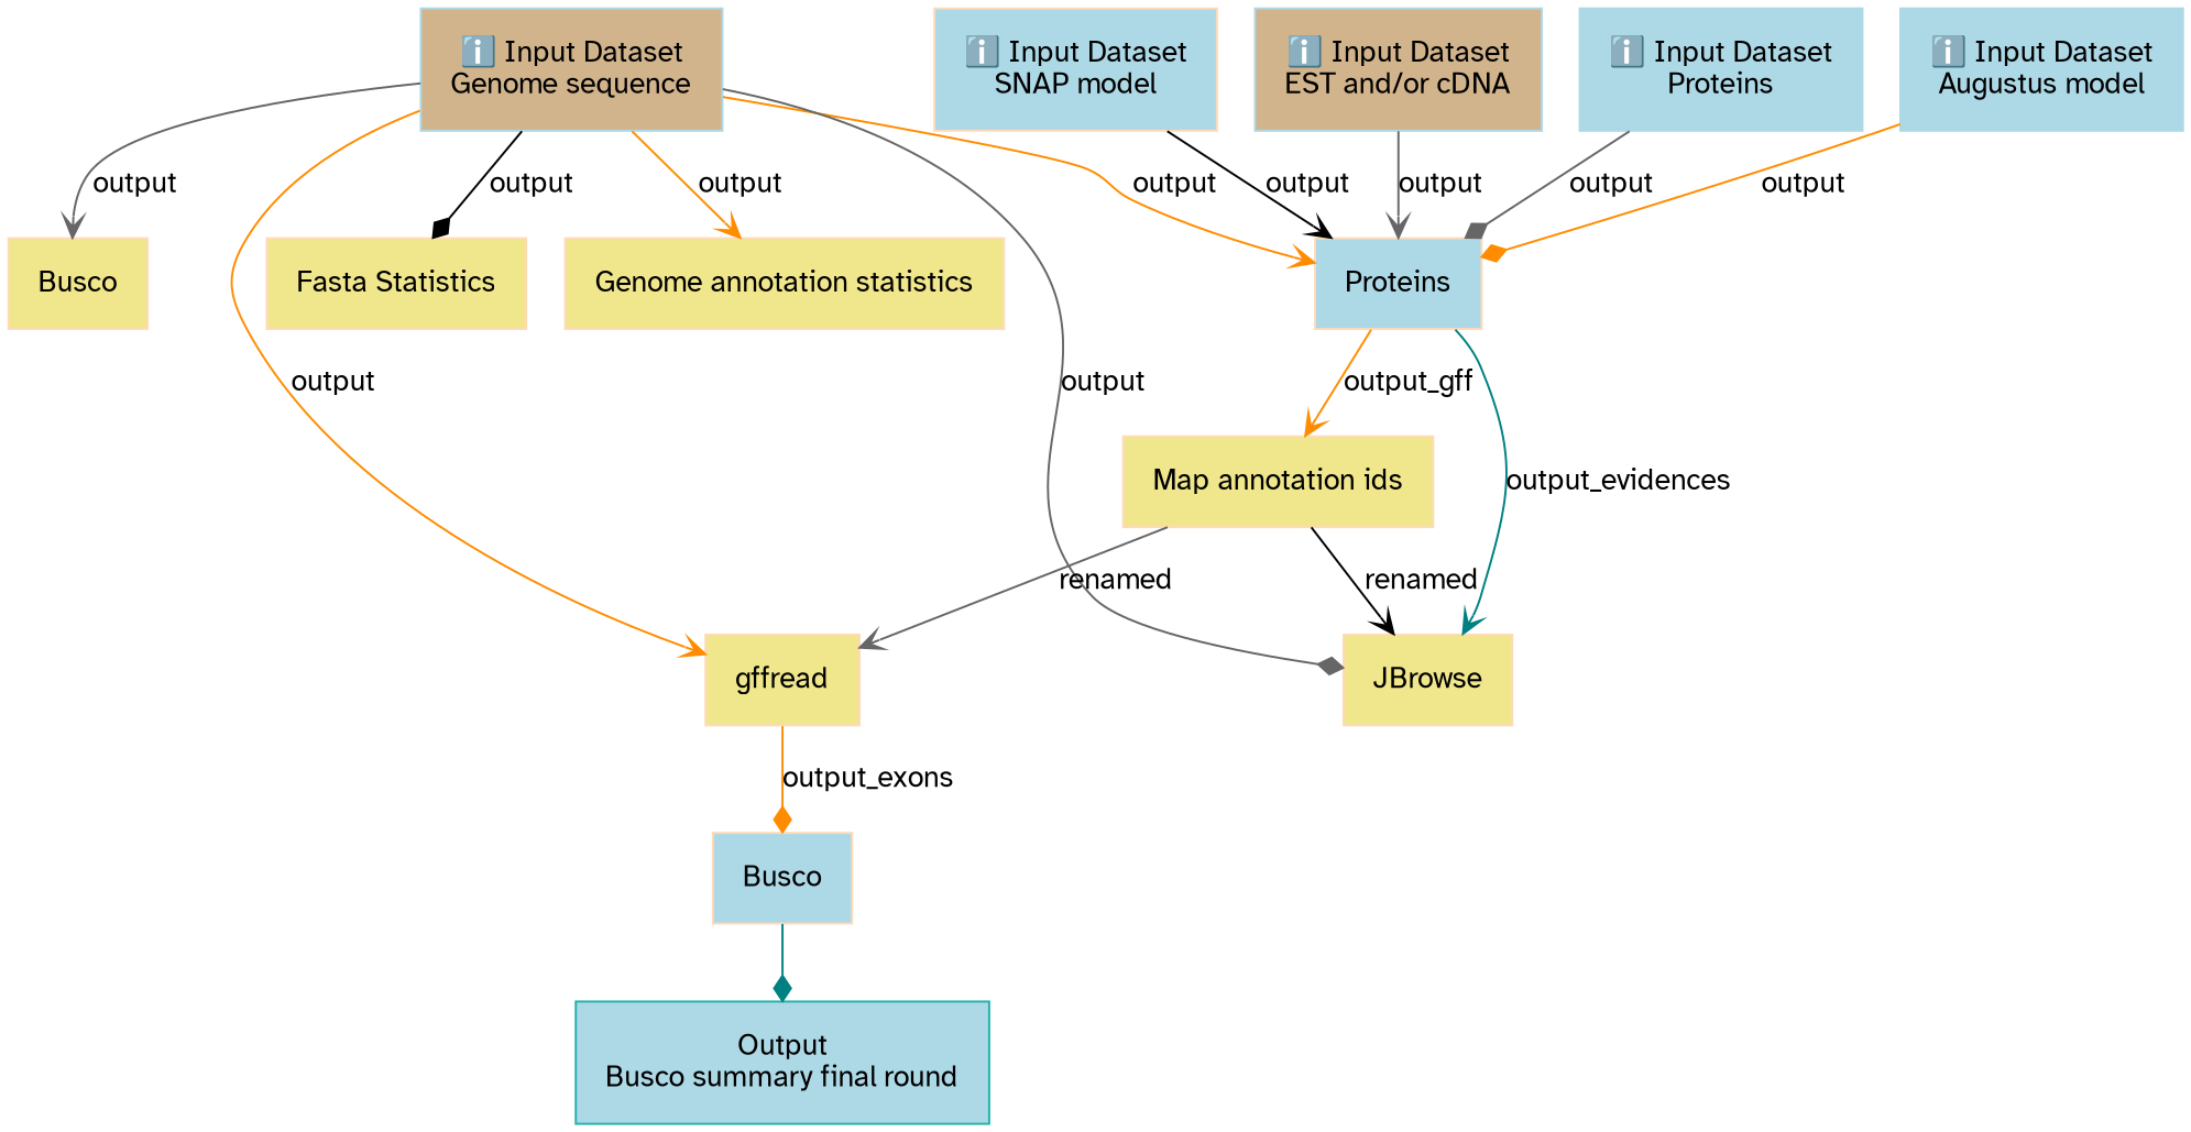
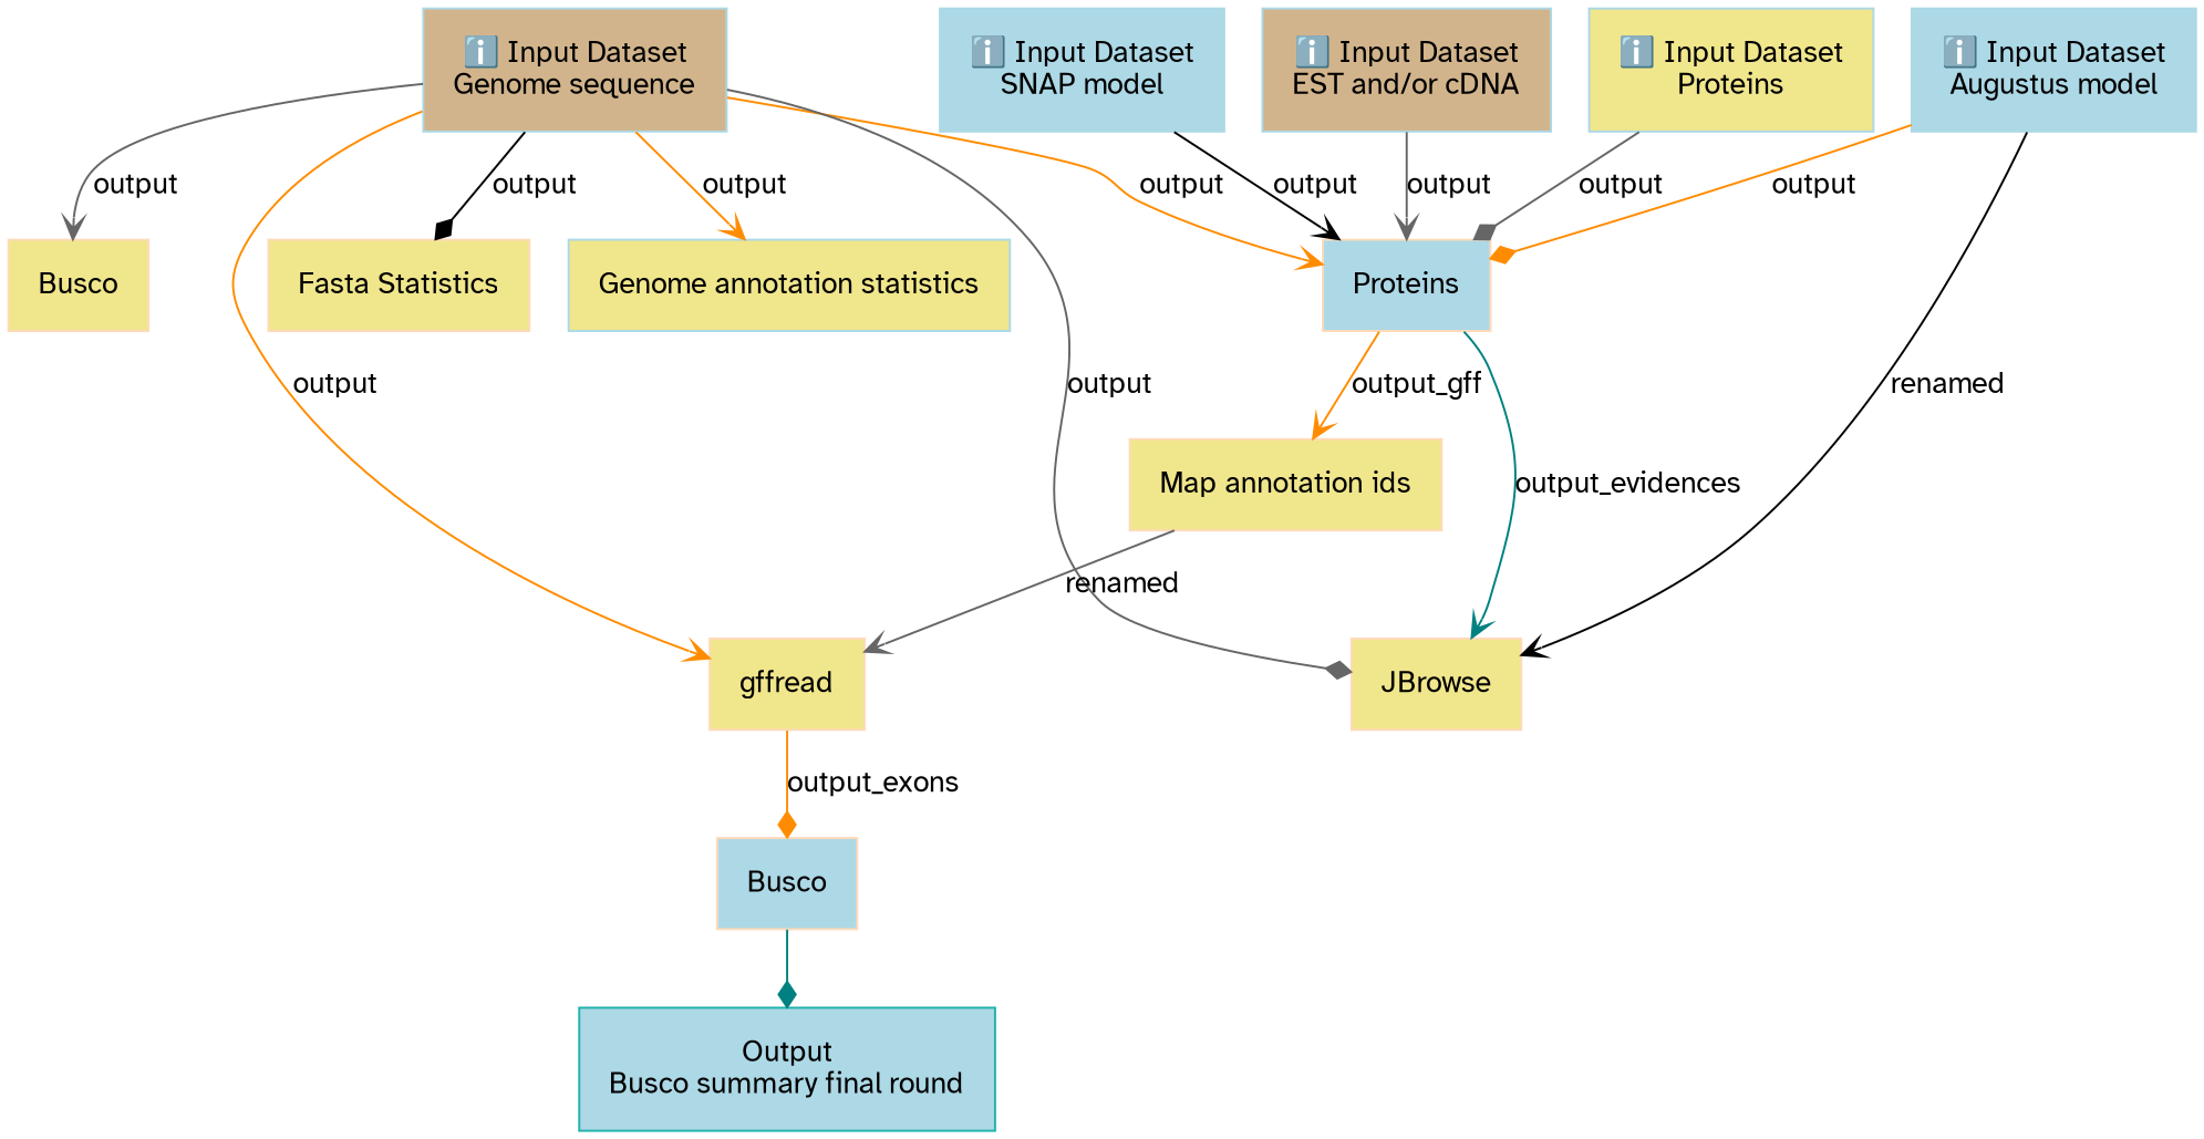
  digraph {
    node [color=peachpuff fillcolor=khaki fontname="Atkinson Hyperlegible" margin="0.2,0.2" shape=box style=filled]
    edge [arrowhead=vee color=darkorange fontname="Atkinson Hyperlegible"]
    n1 [color=lightblue fillcolor=tan label="ℹ️ Input Dataset\nGenome sequence"]
    n2 [label="Fasta Statistics"]
    n3 [label=Busco]
    n4 [fillcolor=lightblue label=Proteins]
-   n5 [label="Genome annotation statistics"]
+   n5 [color=lightblue label="Genome annotation statistics"]
    n6 [label=gffread]
    n7 [label=JBrowse]
    n8 [label="Map annotation ids"]
    n9 [fillcolor=lightblue label=Busco]
    n10 [color=lightblue fillcolor=tan label="ℹ️ Input Dataset\nEST and/or cDNA"]
-   n11 [color=lightblue fillcolor=lightblue label="ℹ️ Input Dataset\nProteins"]
-   n12 [fillcolor=lightblue label="ℹ️ Input Dataset\nSNAP model"]
+   n11 [color=lightblue label="ℹ️ Input Dataset\nProteins"]
+   n12 [color=lightblue fillcolor=lightblue label="ℹ️ Input Dataset\nSNAP model"]
    n13 [color=lightblue fillcolor=lightblue label="ℹ️ Input Dataset\nAugustus model"]
    n14 [color=lightseagreen fillcolor=lightblue label="Output\nBusco summary final round"]
    n1 -> n2 [arrowhead=diamond color=black label=output]
    n1 -> n3 [color=gray40 label=output]
    n1 -> n4 [label=output]
    n1 -> n5 [label=output]
    n1 -> n6 [label=output]
    n1 -> n7 [arrowhead=diamond color=gray40 label=output]
    n4 -> n7 [color=teal label=output_evidences]
    n4 -> n8 [label=output_gff]
    n6 -> n9 [arrowhead=diamond label=output_exons]
    n8 -> n6 [color=gray40 label=renamed]
-   n8 -> n7 [color=black label=renamed]
+   n13 -> n7 [color=black label=renamed]
    n9 -> n14 [arrowhead=diamond color=teal]
    n10 -> n4 [color=gray40 label=output]
    n11 -> n4 [arrowhead=diamond color=gray40 label=output]
    n12 -> n4 [color=black label=output]
    n13 -> n4 [arrowhead=diamond label=output]
  }
